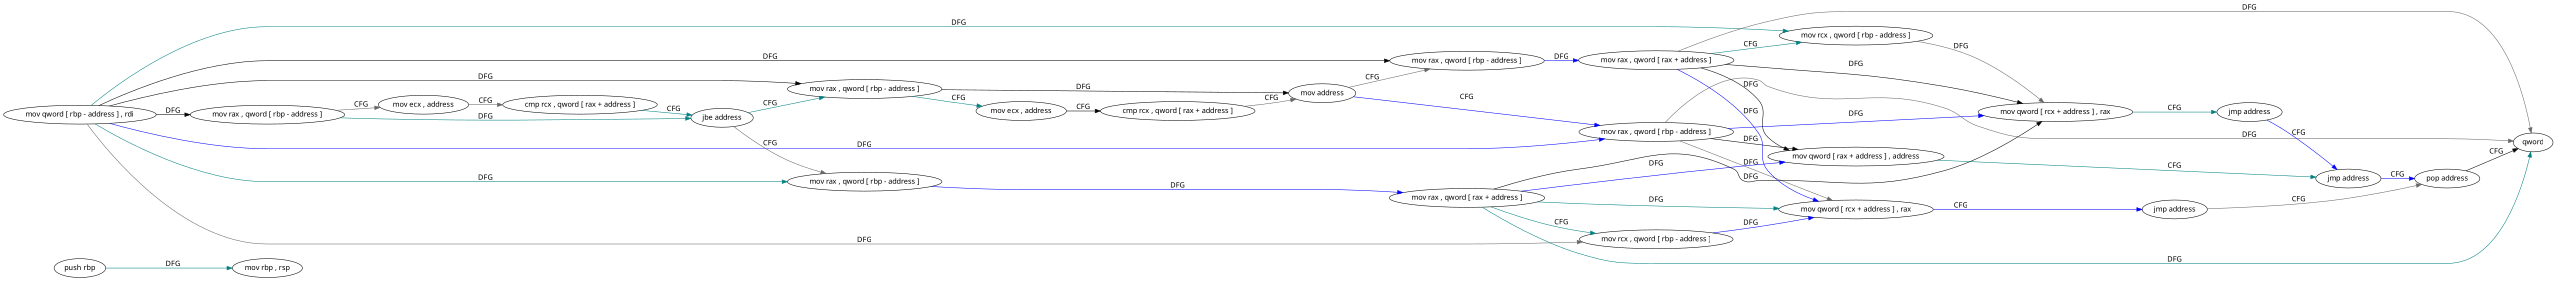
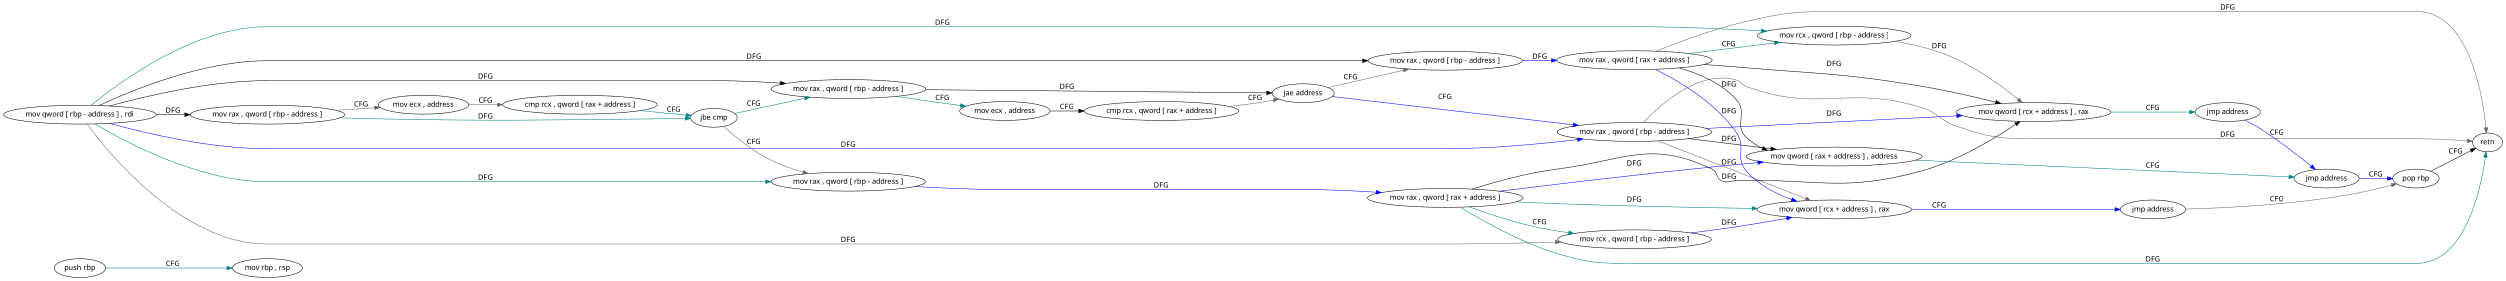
  digraph {
    fontname="Noto Sans"
    rankdir=LR
    node [fontname="Noto Sans"]
    edge [color=teal fontname="Noto Sans"]
    n1 [label="push rbp"]
    n2 [label="mov rbp , rsp"]
    n3 [label="mov qword [ rbp - address ] , rdi"]
    n4 [label="mov rax , qword [ rbp - address ]"]
    n5 [label="mov rax , qword [ rbp - address ]"]
    n6 [label="mov rax , qword [ rbp - address ]"]
    n7 [label="mov rax , qword [ rbp - address ]"]
    n8 [label="mov rax , qword [ rbp - address ]"]
    n9 [label="mov rcx , qword [ rbp - address ]"]
    n10 [label="mov rcx , qword [ rbp - address ]"]
    n11 [label="mov ecx , address"]
-   n12 [label="jbe address"]
+   n12 [label="jbe cmp"]
    n13 [label="mov ecx , address"]
-   n14 [label="mov address"]
+   n14 [label="jae address"]
    n15 [label="mov rax , qword [ rax + address ]"]
    n16 [label="mov qword [ rcx + address ] , rax"]
    n17 [label="mov qword [ rax + address ] , address"]
    n18 [label="mov qword [ rcx + address ] , rax"]
-   n19 [label=qword]
+   n19 [label=retn]
    n20 [label="mov rax , qword [ rax + address ]"]
    n21 [label="cmp rcx , qword [ rax + address ]"]
    n22 [label="cmp rcx , qword [ rax + address ]"]
    n23 [label="jmp address"]
    n24 [label="jmp address"]
    n25 [label="jmp address"]
-   n26 [label="pop address"]
-   n1 -> n2 [label=DFG]
+   n26 [label="pop rbp"]
+   n1 -> n2 [label=CFG]
    n3 -> n4 [color=black label=DFG]
    n3 -> n5 [color=black label=DFG]
    n3 -> n6 [label=DFG]
    n3 -> n7 [color=blue label=DFG]
    n3 -> n8 [color=black label=DFG]
    n3 -> n9 [color=gray40 label=DFG]
    n3 -> n10 [label=DFG]
    n4 -> n11 [color=gray40 label=CFG]
    n4 -> n12 [label=DFG]
    n5 -> n13 [label=CFG]
    n5 -> n14 [color=black label=DFG]
    n6 -> n15 [color=blue label=DFG]
    n7 -> n16 [color=gray40 label=DFG]
    n7 -> n17 [color=black label=DFG]
    n7 -> n18 [color=blue label=DFG]
    n7 -> n19 [color=gray40 label=DFG]
    n8 -> n20 [color=blue label=DFG]
    n9 -> n16 [color=blue label=DFG]
    n10 -> n18 [color=gray40 label=DFG]
    n11 -> n21 [color=gray40 label=CFG]
    n12 -> n5 [label=CFG]
    n12 -> n6 [color=gray40 label=CFG]
    n13 -> n22 [color=black label=CFG]
    n14 -> n7 [color=blue label=CFG]
    n14 -> n8 [color=gray40 label=CFG]
    n15 -> n9 [label=CFG]
    n15 -> n16 [label=DFG]
    n15 -> n17 [color=blue label=DFG]
    n15 -> n18 [color=black label=DFG]
    n15 -> n19 [label=DFG]
    n16 -> n23 [color=blue label=CFG]
    n17 -> n24 [label=CFG]
    n18 -> n25 [label=CFG]
    n20 -> n10 [label=CFG]
    n20 -> n16 [color=blue label=DFG]
    n20 -> n17 [color=black label=DFG]
    n20 -> n18 [color=black label=DFG]
    n20 -> n19 [color=gray40 label=DFG]
    n21 -> n12 [label=CFG]
    n22 -> n14 [color=gray40 label=CFG]
    n23 -> n26 [color=gray40 label=CFG]
    n24 -> n26 [color=blue label=CFG]
    n25 -> n24 [color=blue label=CFG]
    n26 -> n19 [color=black label=CFG]
  }
